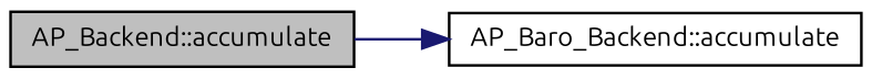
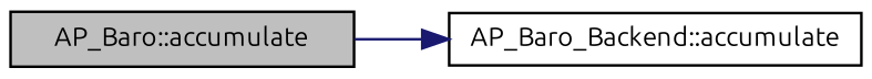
  digraph {
    rankdir=LR
    fontname=Ubuntu
    node [color=black fontname=Ubuntu fontsize=10 shape=record style=filled]
-   n1 [fillcolor=grey75 fontcolor=black height=0.2 label="AP_Backend::accumulate" width=0.4]
+   n1 [fillcolor=grey75 fontcolor=black height=0.2 label="AP_Baro::accumulate" width=0.4]
    n2 [fillcolor=white height=0.2 label="AP_Baro_Backend::accumulate" width=0.4]
    n1 -> n2 [color=midnightblue fontname=Ubuntu fontsize=10 labelfontname=Helvetica labelfontsize=10 style=solid]
  }
